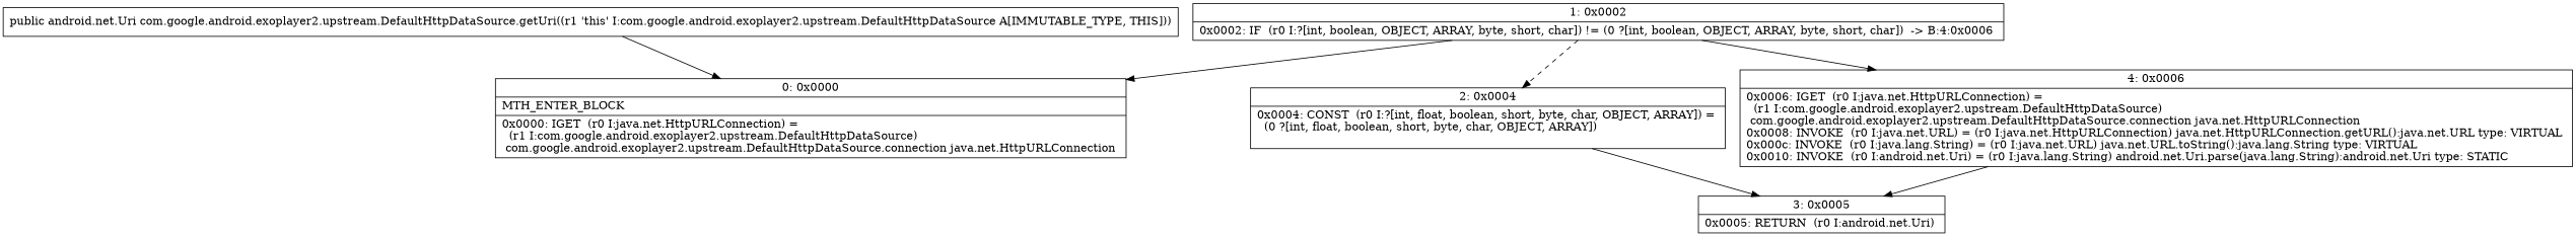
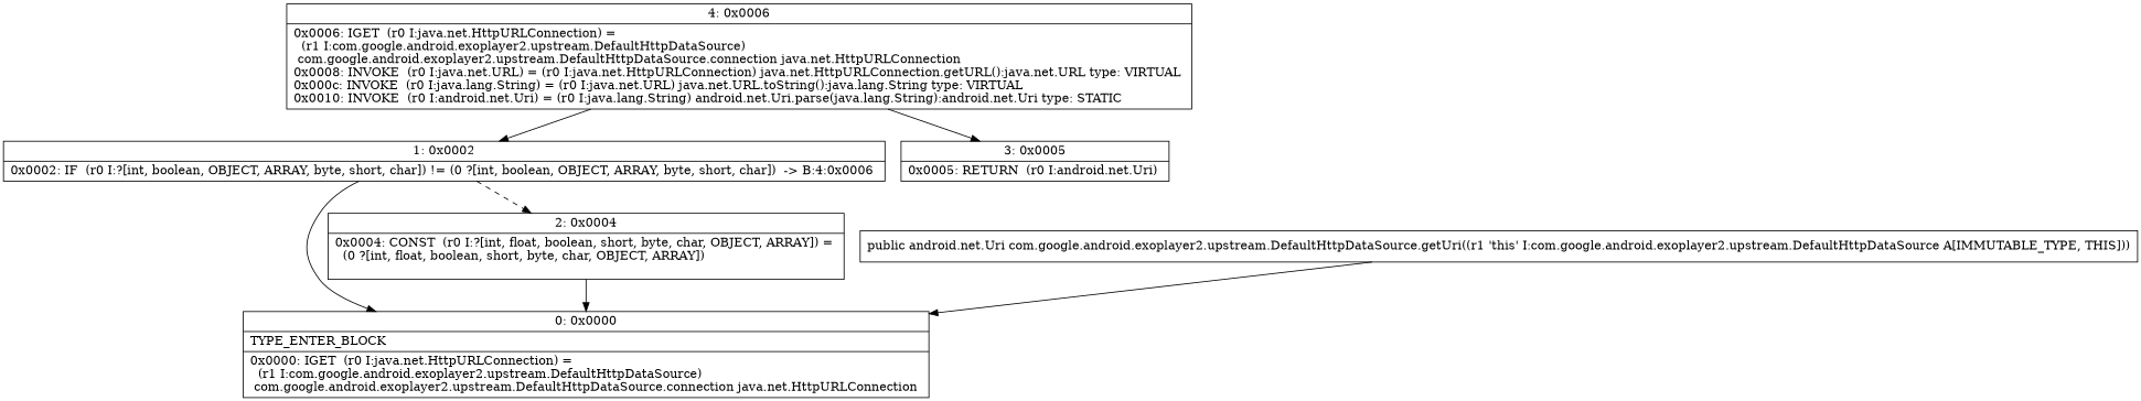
  digraph {
    node [shape=record]
-   n1 [label="{0\:\ 0x0000|MTH_ENTER_BLOCK\l|0x0000: IGET  (r0 I:java.net.HttpURLConnection) = \l  (r1 I:com.google.android.exoplayer2.upstream.DefaultHttpDataSource)\l com.google.android.exoplayer2.upstream.DefaultHttpDataSource.connection java.net.HttpURLConnection \l}"]
+   n1 [label="{0\:\ 0x0000|TYPE_ENTER_BLOCK\l|0x0000: IGET  (r0 I:java.net.HttpURLConnection) = \l  (r1 I:com.google.android.exoplayer2.upstream.DefaultHttpDataSource)\l com.google.android.exoplayer2.upstream.DefaultHttpDataSource.connection java.net.HttpURLConnection \l}"]
    n2 [label="{1\:\ 0x0002|0x0002: IF  (r0 I:?[int, boolean, OBJECT, ARRAY, byte, short, char]) != (0 ?[int, boolean, OBJECT, ARRAY, byte, short, char])  \-\> B:4:0x0006 \l}"]
    n3 [label="{2\:\ 0x0004|0x0004: CONST  (r0 I:?[int, float, boolean, short, byte, char, OBJECT, ARRAY]) = \l  (0 ?[int, float, boolean, short, byte, char, OBJECT, ARRAY])\l \l}"]
    n4 [label="{4\:\ 0x0006|0x0006: IGET  (r0 I:java.net.HttpURLConnection) = \l  (r1 I:com.google.android.exoplayer2.upstream.DefaultHttpDataSource)\l com.google.android.exoplayer2.upstream.DefaultHttpDataSource.connection java.net.HttpURLConnection \l0x0008: INVOKE  (r0 I:java.net.URL) = (r0 I:java.net.HttpURLConnection) java.net.HttpURLConnection.getURL():java.net.URL type: VIRTUAL \l0x000c: INVOKE  (r0 I:java.lang.String) = (r0 I:java.net.URL) java.net.URL.toString():java.lang.String type: VIRTUAL \l0x0010: INVOKE  (r0 I:android.net.Uri) = (r0 I:java.lang.String) android.net.Uri.parse(java.lang.String):android.net.Uri type: STATIC \l}"]
    n5 [label="{3\:\ 0x0005|0x0005: RETURN  (r0 I:android.net.Uri) \l}"]
    n6 [label="{public android.net.Uri com.google.android.exoplayer2.upstream.DefaultHttpDataSource.getUri((r1 'this' I:com.google.android.exoplayer2.upstream.DefaultHttpDataSource A[IMMUTABLE_TYPE, THIS])) }"]
    n2 -> n1
    n2 -> n3 [style=dashed]
-   n2 -> n4
-   n3 -> n5
+   n4 -> n2
+   n3 -> n1
    n4 -> n5
    n6 -> n1
  }
